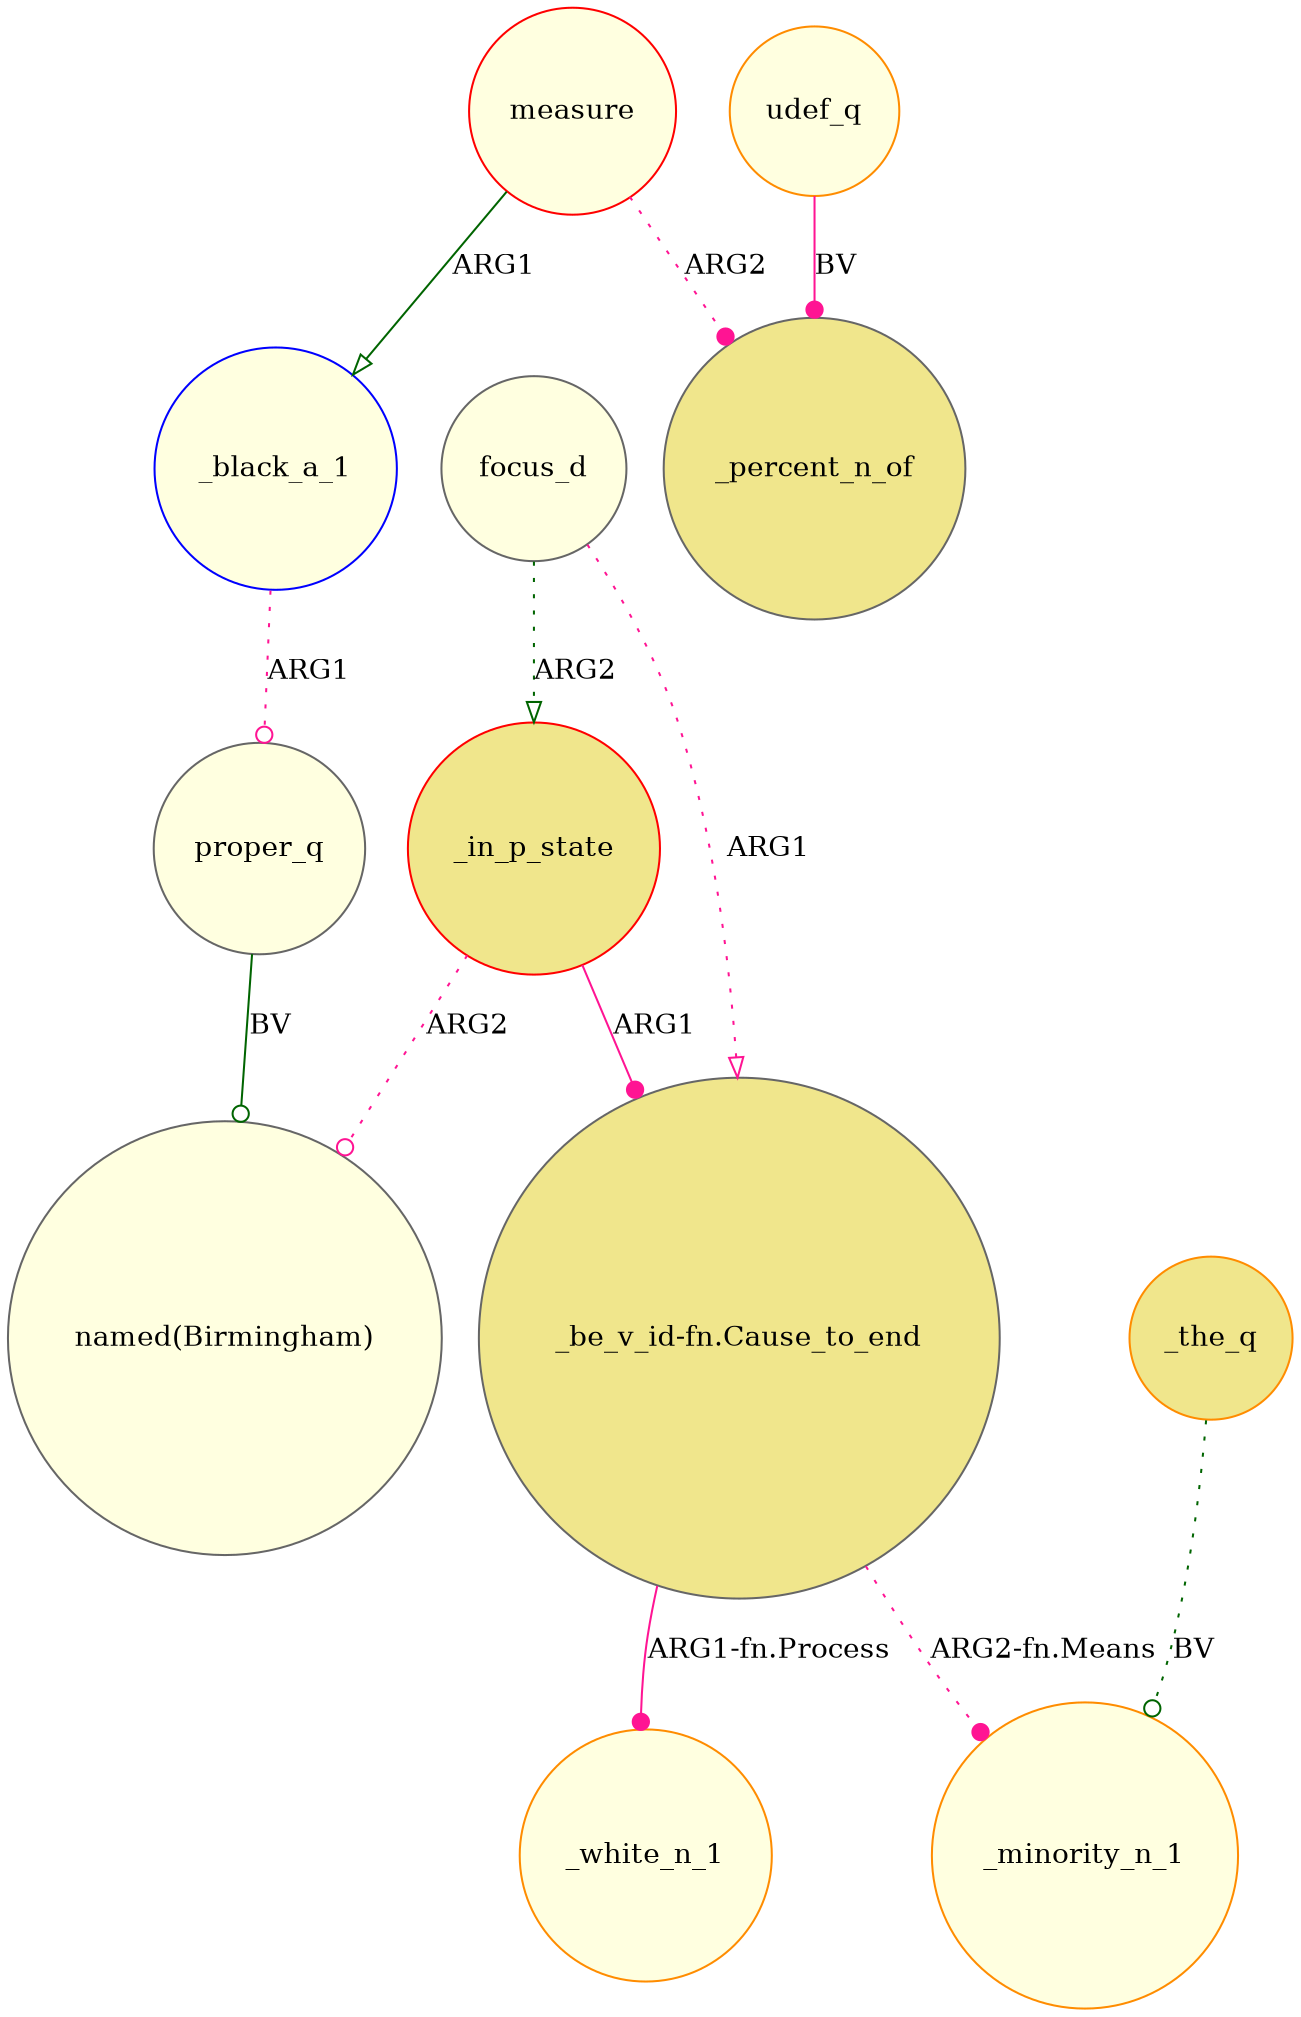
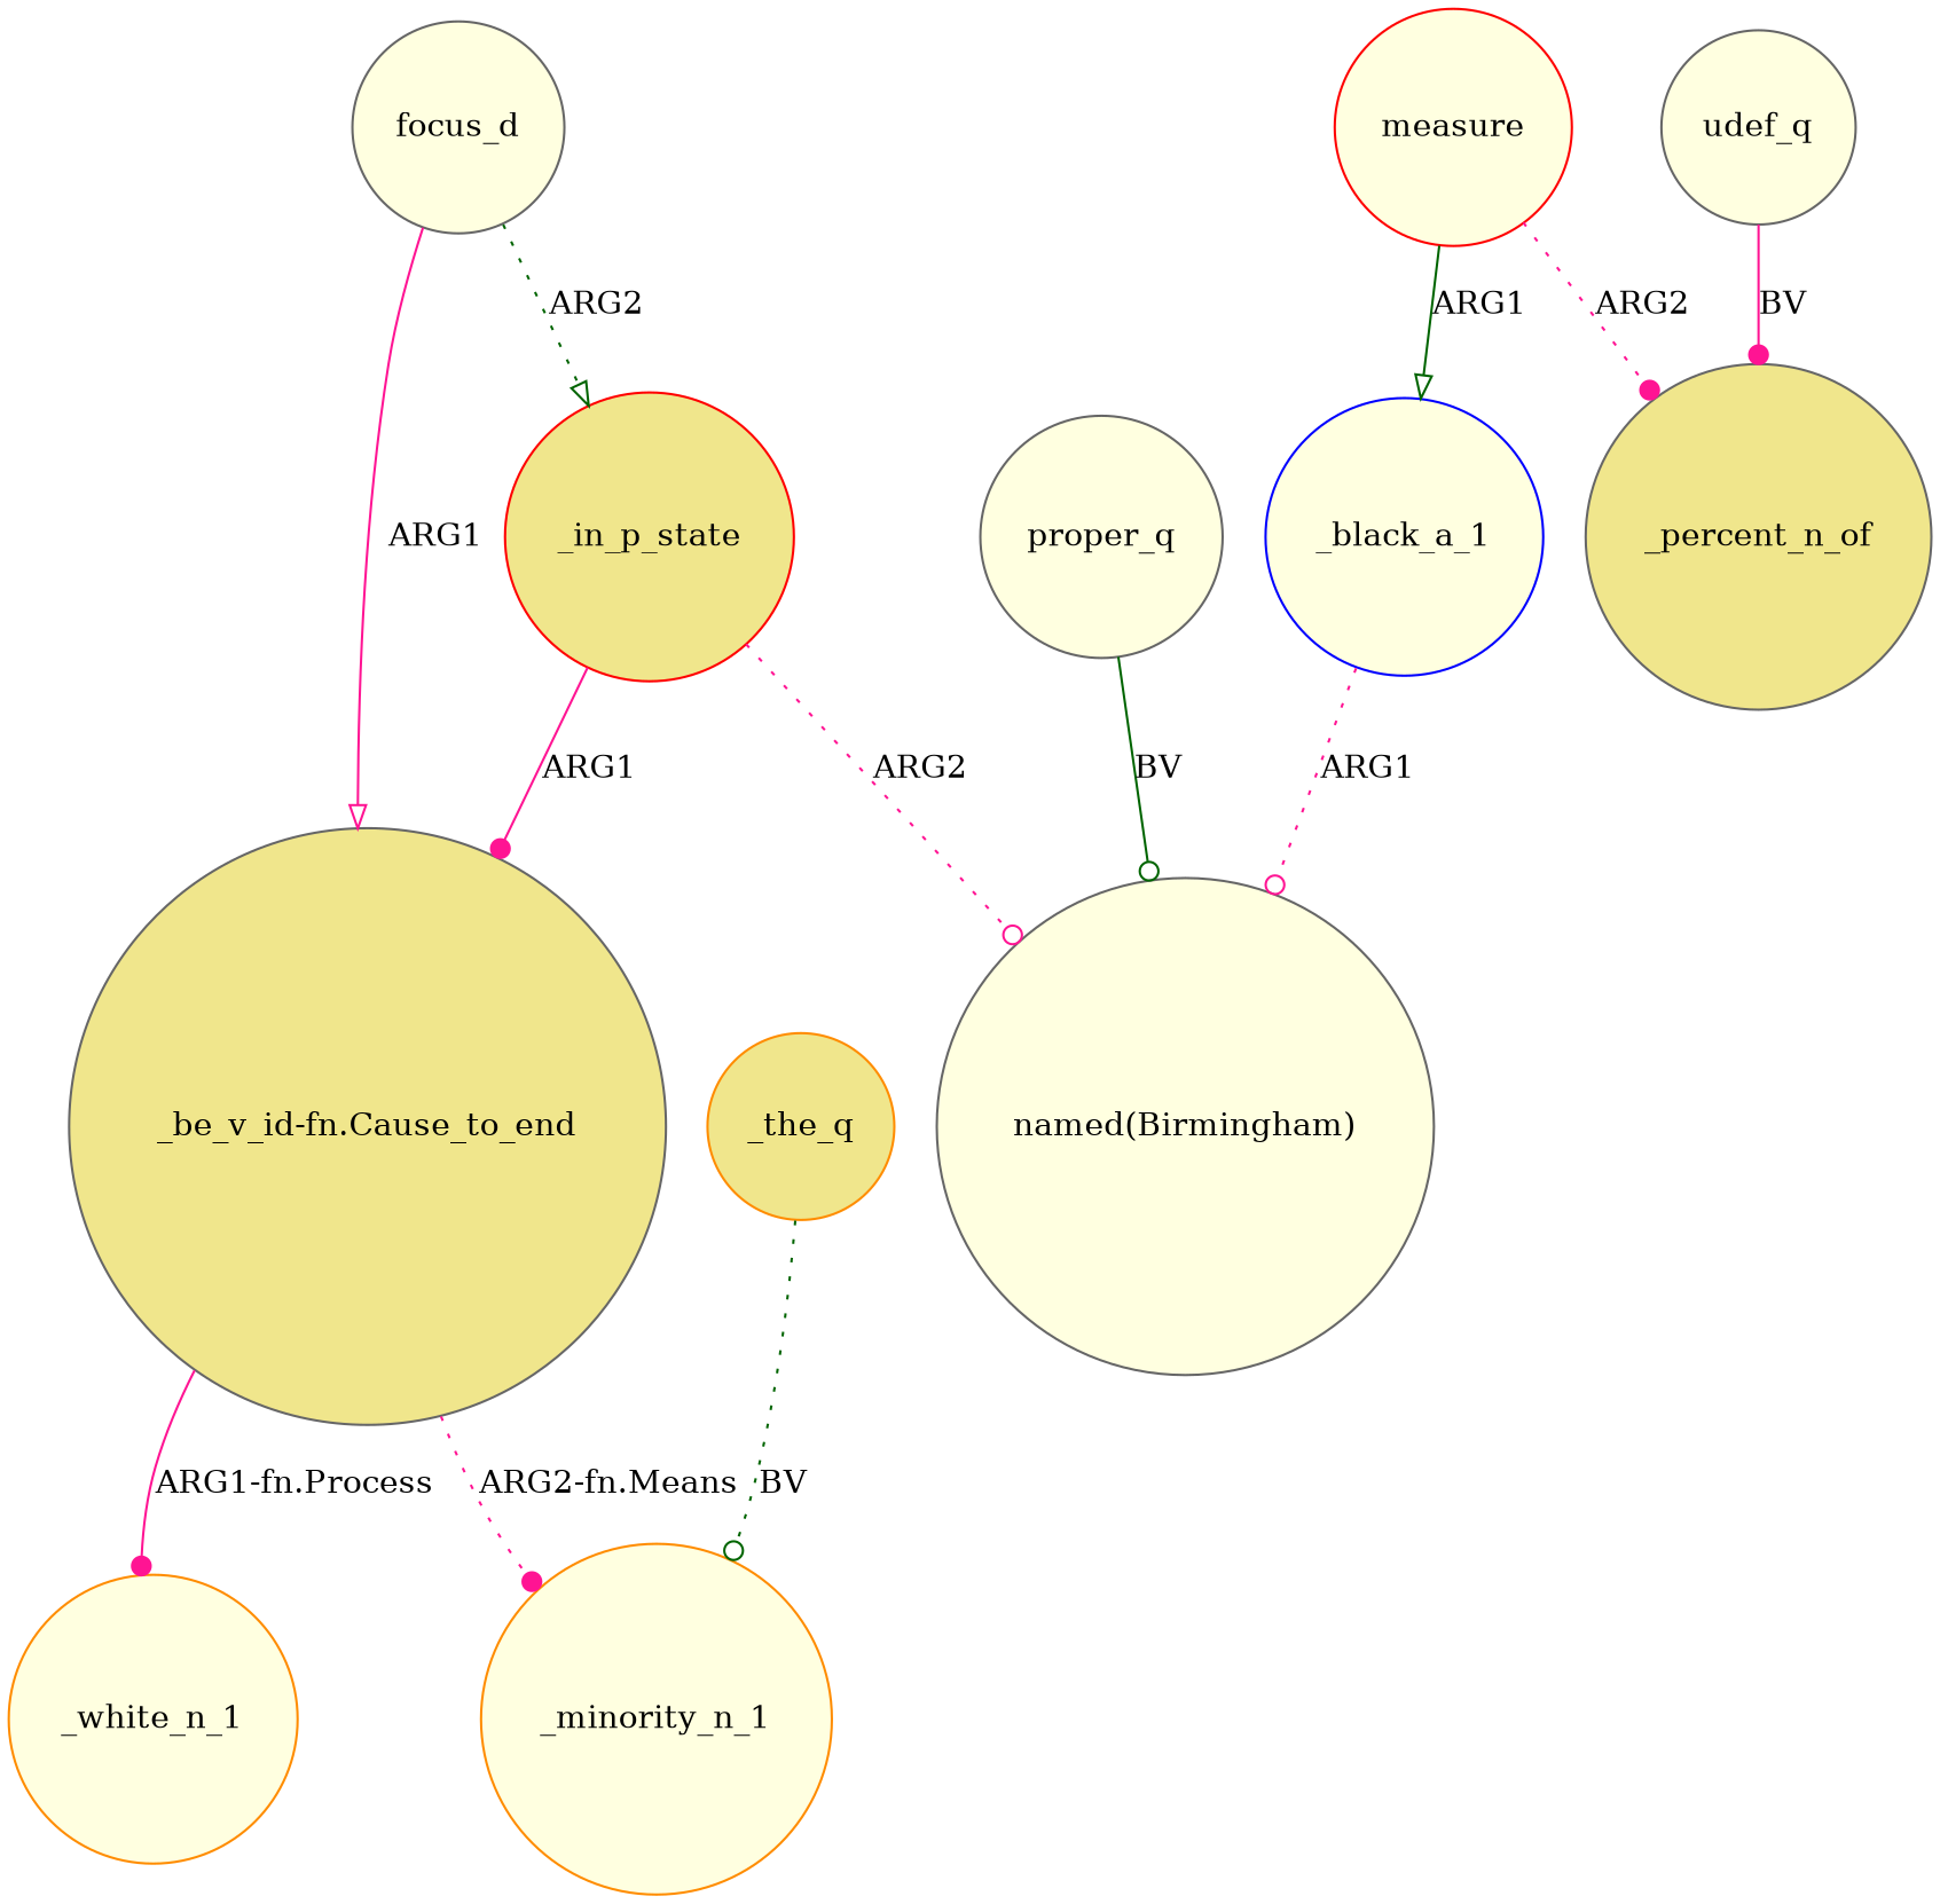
  digraph {
    node [color=gray40 fillcolor=lightyellow shape=circle style=filled]
    edge [arrowhead=dot color=deeppink style=dotted]
    focus_d
    "_be_v_id-fn.Cause_to_end" [fillcolor=khaki]
    _in_p_state [color=red fillcolor=khaki]
    _white_n_1 [color=darkorange]
    _minority_n_1 [color=darkorange]
    "named(Birmingham)"
    _percent_n_of [fillcolor=khaki]
-   udef_q [color=darkorange]
+   udef_q
    proper_q
    measure [color=red]
    _black_a_1 [color=blue]
    _the_q [color=darkorange fillcolor=khaki]
-   focus_d -> "_be_v_id-fn.Cause_to_end" [arrowhead=onormal label=ARG1]
+   focus_d -> "_be_v_id-fn.Cause_to_end" [arrowhead=onormal label=ARG1 style=solid]
    focus_d -> _in_p_state [arrowhead=onormal color=darkgreen label=ARG2]
    "_be_v_id-fn.Cause_to_end" -> _white_n_1 [label="ARG1-fn.Process" style=solid]
    "_be_v_id-fn.Cause_to_end" -> _minority_n_1 [label="ARG2-fn.Means"]
    _in_p_state -> "_be_v_id-fn.Cause_to_end" [label=ARG1 style=solid]
    _in_p_state -> "named(Birmingham)" [arrowhead=odot label=ARG2]
    udef_q -> _percent_n_of [label=BV style=solid]
    proper_q -> "named(Birmingham)" [arrowhead=odot color=darkgreen label=BV style=solid]
    measure -> _percent_n_of [label=ARG2]
    measure -> _black_a_1 [arrowhead=onormal color=darkgreen label=ARG1 style=solid]
-   _black_a_1 -> proper_q [arrowhead=odot label=ARG1]
+   _black_a_1 -> "named(Birmingham)" [arrowhead=odot label=ARG1]
    _the_q -> _minority_n_1 [arrowhead=odot color=darkgreen label=BV]
  }
